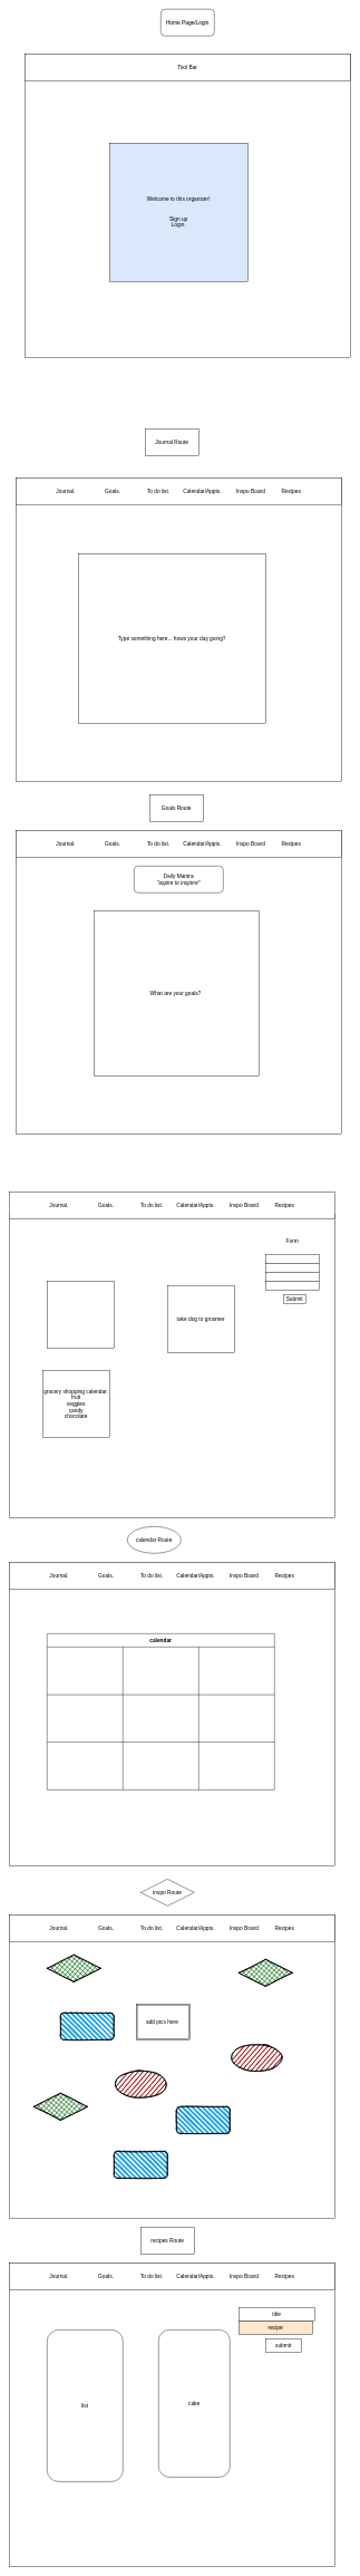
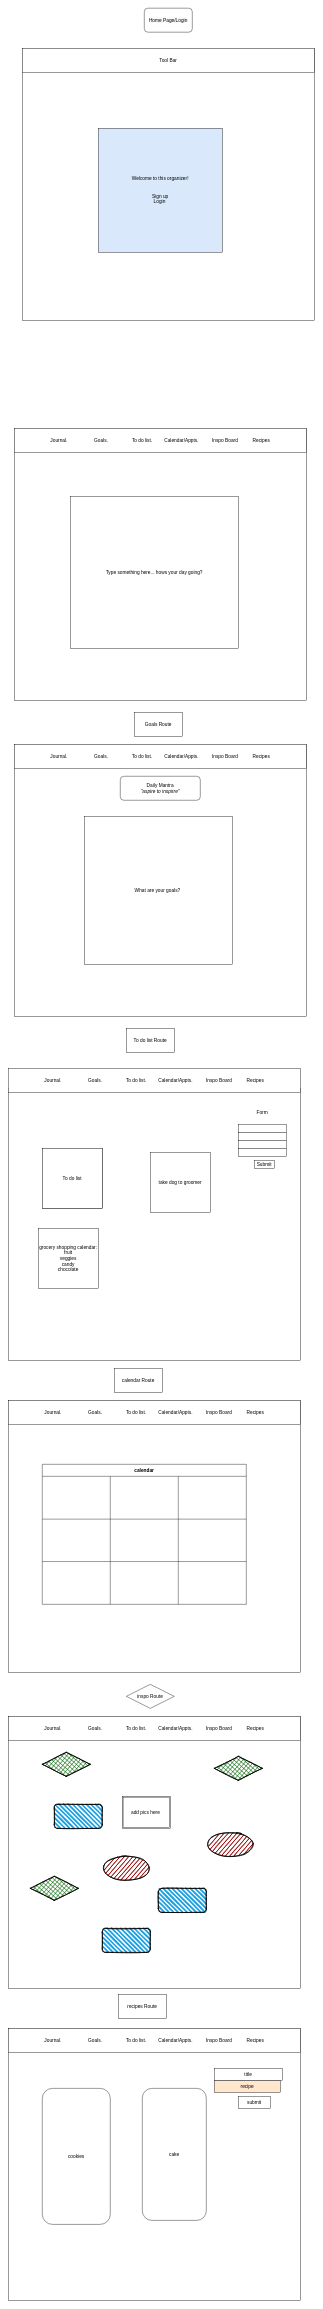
  <mxCell id="0" />
  <mxCell id="1" parent="0" />
  <mxCell id="2" value="" style="rounded=0;whiteSpace=wrap;html=1;" vertex="1" parent="1"><mxGeometry x="55" y="120" width="730" height="680" as="geometry" /></mxCell>
  <mxCell id="3" value="Tool Bar" style="rounded=0;whiteSpace=wrap;html=1;" vertex="1" parent="1"><mxGeometry x="55" y="120" width="730" height="60" as="geometry" /></mxCell>
  <mxCell id="4" value="Welcome to this organizer!&lt;br&gt;&lt;br&gt;&lt;br&gt;Sign up&lt;br&gt;Login&amp;nbsp;" style="whiteSpace=wrap;html=1;aspect=fixed;fillColor=#dae8fc;" vertex="1" parent="1"><mxGeometry x="245" y="320" width="310" height="310" as="geometry" /></mxCell>
  <mxCell id="5" value="" style="rounded=0;whiteSpace=wrap;html=1;" vertex="1" parent="1"><mxGeometry x="35" y="1070" width="730" height="680" as="geometry" /></mxCell>
  <mxCell id="6" value="Journal.&amp;nbsp; &amp;nbsp; &amp;nbsp; &amp;nbsp; &amp;nbsp; &amp;nbsp; &amp;nbsp; &amp;nbsp; &amp;nbsp; &amp;nbsp; Goals.&amp;nbsp; &amp;nbsp; &amp;nbsp; &amp;nbsp; &amp;nbsp; &amp;nbsp; &amp;nbsp; &amp;nbsp; &amp;nbsp; To do list.&amp;nbsp; &amp;nbsp; &amp;nbsp; &amp;nbsp; &amp;nbsp;Calendar/Appts.&amp;nbsp; &amp;nbsp; &amp;nbsp; &amp;nbsp; &amp;nbsp; Inspo Board&amp;nbsp; &amp;nbsp; &amp;nbsp; &amp;nbsp; &amp;nbsp; &amp;nbsp;Recipes" style="rounded=0;whiteSpace=wrap;html=1;" vertex="1" parent="1"><mxGeometry x="35" y="1070" width="730" height="60" as="geometry" /></mxCell>
  <mxCell id="7" value="Type something here... hows your day going?" style="rounded=0;whiteSpace=wrap;html=1;" vertex="1" parent="1"><mxGeometry x="175" y="1240" width="420" height="380" as="geometry" /></mxCell>
- <mxCell id="8" value="Journal Route" style="whiteSpace=wrap;html=1;" vertex="1" parent="1"><mxGeometry x="325" y="960" width="120" height="60" as="geometry" /></mxCell>
  <mxCell id="9" value="" style="rounded=0;whiteSpace=wrap;html=1;" vertex="1" parent="1"><mxGeometry x="35" y="1860" width="730" height="680" as="geometry" /></mxCell>
  <mxCell id="10" value="Journal.&amp;nbsp; &amp;nbsp; &amp;nbsp; &amp;nbsp; &amp;nbsp; &amp;nbsp; &amp;nbsp; &amp;nbsp; &amp;nbsp; &amp;nbsp; Goals.&amp;nbsp; &amp;nbsp; &amp;nbsp; &amp;nbsp; &amp;nbsp; &amp;nbsp; &amp;nbsp; &amp;nbsp; &amp;nbsp; To do list.&amp;nbsp; &amp;nbsp; &amp;nbsp; &amp;nbsp; &amp;nbsp;Calendar/Appts.&amp;nbsp; &amp;nbsp; &amp;nbsp; &amp;nbsp; &amp;nbsp; Inspo Board&amp;nbsp; &amp;nbsp; &amp;nbsp; &amp;nbsp; &amp;nbsp; &amp;nbsp;Recipes" style="rounded=0;whiteSpace=wrap;html=1;" vertex="1" parent="1"><mxGeometry x="35" y="1860" width="730" height="60" as="geometry" /></mxCell>
  <mxCell id="11" value="Goals Route" style="whiteSpace=wrap;html=1;" vertex="1" parent="1"><mxGeometry x="335" y="1780" width="120" height="60" as="geometry" /></mxCell>
  <mxCell id="12" value="What are your goals?&amp;nbsp;" style="whiteSpace=wrap;html=1;aspect=fixed;" vertex="1" parent="1"><mxGeometry x="210" y="2040" width="370" height="370" as="geometry" /></mxCell>
  <mxCell id="13" value="Daily Mantra&lt;br&gt;&lt;i&gt;&quot;aspire to inspirre&quot;&lt;/i&gt;" style="rounded=1;whiteSpace=wrap;html=1;" vertex="1" parent="1"><mxGeometry x="300" y="1940" width="200" height="60" as="geometry" /></mxCell>
  <mxCell id="14" value="" style="rounded=0;whiteSpace=wrap;html=1;" vertex="1" parent="1"><mxGeometry x="20" y="2720" width="730" height="680" as="geometry" /></mxCell>
  <mxCell id="15" value="Journal.&amp;nbsp; &amp;nbsp; &amp;nbsp; &amp;nbsp; &amp;nbsp; &amp;nbsp; &amp;nbsp; &amp;nbsp; &amp;nbsp; &amp;nbsp; Goals.&amp;nbsp; &amp;nbsp; &amp;nbsp; &amp;nbsp; &amp;nbsp; &amp;nbsp; &amp;nbsp; &amp;nbsp; &amp;nbsp; To do list.&amp;nbsp; &amp;nbsp; &amp;nbsp; &amp;nbsp; &amp;nbsp;Calendar/Appts.&amp;nbsp; &amp;nbsp; &amp;nbsp; &amp;nbsp; &amp;nbsp; Inspo Board&amp;nbsp; &amp;nbsp; &amp;nbsp; &amp;nbsp; &amp;nbsp; &amp;nbsp;Recipes" style="rounded=0;whiteSpace=wrap;html=1;" vertex="1" parent="1"><mxGeometry x="20" y="2670" width="730" height="60" as="geometry" /></mxCell>
  <mxCell id="16" value="" style="rounded=0;whiteSpace=wrap;html=1;" vertex="1" parent="1"><mxGeometry x="595" y="2810" width="120" height="20" as="geometry" /></mxCell>
  <mxCell id="17" value="" style="rounded=0;whiteSpace=wrap;html=1;" vertex="1" parent="1"><mxGeometry x="595" y="2830" width="120" height="20" as="geometry" /></mxCell>
  <mxCell id="18" value="" style="rounded=0;whiteSpace=wrap;html=1;" vertex="1" parent="1"><mxGeometry x="595" y="2850" width="120" height="20" as="geometry" /></mxCell>
  <mxCell id="19" value="" style="rounded=0;whiteSpace=wrap;html=1;" vertex="1" parent="1"><mxGeometry x="595" y="2870" width="120" height="20" as="geometry" /></mxCell>
  <mxCell id="20" value="Submit" style="rounded=0;whiteSpace=wrap;html=1;" vertex="1" parent="1"><mxGeometry x="635" y="2900" width="50" height="20" as="geometry" /></mxCell>
  <mxCell id="21" value="Form" style="text;html=1;strokeColor=none;fillColor=none;align=center;verticalAlign=middle;whiteSpace=wrap;rounded=0;" vertex="1" parent="1"><mxGeometry x="635" y="2770" width="40" height="20" as="geometry" /></mxCell>
  <mxCell id="22" value="" style="whiteSpace=wrap;html=1;aspect=fixed;" vertex="1" parent="1"><mxGeometry x="105" y="2870" width="150" height="150" as="geometry" /></mxCell>
+ <mxCell id="23" value="To do list" style="whiteSpace=wrap;html=1;aspect=fixed;" vertex="1" parent="1"><mxGeometry x="105" y="2870" width="150" height="150" as="geometry" /></mxCell>
  <mxCell id="24" value="grocery shopping calendar:&lt;br&gt;fruit&lt;br&gt;veggies&lt;br&gt;candy&lt;br&gt;chocolate" style="whiteSpace=wrap;html=1;aspect=fixed;" vertex="1" parent="1"><mxGeometry x="95" y="3070" width="150" height="150" as="geometry" /></mxCell>
  <mxCell id="25" value="take dog to groomer" style="whiteSpace=wrap;html=1;aspect=fixed;" vertex="1" parent="1"><mxGeometry x="375" y="2880" width="150" height="150" as="geometry" /></mxCell>
+ <mxCell id="26" value="To do list Route" style="whiteSpace=wrap;html=1;" vertex="1" parent="1"><mxGeometry x="315" y="2570" width="120" height="60" as="geometry" /></mxCell>
  <mxCell id="27" value="&lt;meta charset=&quot;utf-8&quot;&gt;&lt;span style=&quot;color: rgb(0, 0, 0); font-family: helvetica; font-size: 12px; font-style: normal; font-weight: 400; letter-spacing: normal; text-align: center; text-indent: 0px; text-transform: none; word-spacing: 0px; background-color: rgb(248, 249, 250); display: inline; float: none;&quot;&gt;Home Page/Login&lt;/span&gt;" style="whiteSpace=wrap;html=1;rounded=1;" vertex="1" parent="1"><mxGeometry x="360" y="20" width="120" height="60" as="geometry" /></mxCell>
  <mxCell id="28" value="" style="rounded=0;whiteSpace=wrap;html=1;" vertex="1" parent="1"><mxGeometry x="20" y="3500" width="730" height="680" as="geometry" /></mxCell>
  <mxCell id="29" value="Journal.&amp;nbsp; &amp;nbsp; &amp;nbsp; &amp;nbsp; &amp;nbsp; &amp;nbsp; &amp;nbsp; &amp;nbsp; &amp;nbsp; &amp;nbsp; Goals.&amp;nbsp; &amp;nbsp; &amp;nbsp; &amp;nbsp; &amp;nbsp; &amp;nbsp; &amp;nbsp; &amp;nbsp; &amp;nbsp; To do list.&amp;nbsp; &amp;nbsp; &amp;nbsp; &amp;nbsp; &amp;nbsp;Calendar/Appts.&amp;nbsp; &amp;nbsp; &amp;nbsp; &amp;nbsp; &amp;nbsp; Inspo Board&amp;nbsp; &amp;nbsp; &amp;nbsp; &amp;nbsp; &amp;nbsp; &amp;nbsp;Recipes" style="rounded=0;whiteSpace=wrap;html=1;" vertex="1" parent="1"><mxGeometry x="20" y="3500" width="730" height="60" as="geometry" /></mxCell>
- <mxCell id="30" value="calendar Route" style="ellipse;whiteSpace=wrap;html=1;" vertex="1" parent="1"><mxGeometry x="285" y="3420" width="120" height="60" as="geometry" /></mxCell>
+ <mxCell id="30" value="calendar Route" style="whiteSpace=wrap;html=1;" vertex="1" parent="1"><mxGeometry x="285" y="3420" width="120" height="60" as="geometry" /></mxCell>
  <mxCell id="31" value="calendar" style="shape=table;html=1;whiteSpace=wrap;startSize=30;container=1;collapsible=0;childLayout=tableLayout;fontStyle=1;align=center;" vertex="1" parent="1"><mxGeometry x="105" y="3660" width="510" height="350" as="geometry" /></mxCell>
  <mxCell id="32" value="" style="shape=partialRectangle;html=1;whiteSpace=wrap;collapsible=0;dropTarget=0;pointerEvents=0;fillColor=none;top=0;left=0;bottom=0;right=0;points=[[0,0.5],[1,0.5]];portConstraint=eastwest;" vertex="1" parent="31"><mxGeometry y="30" width="510" height="107" as="geometry" /></mxCell>
  <mxCell id="33" value="" style="shape=partialRectangle;html=1;whiteSpace=wrap;connectable=0;fillColor=none;top=0;left=0;bottom=0;right=0;overflow=hidden;" vertex="1" parent="32"><mxGeometry width="170" height="107" as="geometry" /></mxCell>
  <mxCell id="34" value="" style="shape=partialRectangle;html=1;whiteSpace=wrap;connectable=0;fillColor=none;top=0;left=0;bottom=0;right=0;overflow=hidden;" vertex="1" parent="32"><mxGeometry x="170" width="170" height="107" as="geometry" /></mxCell>
  <mxCell id="35" value="" style="shape=partialRectangle;html=1;whiteSpace=wrap;connectable=0;fillColor=none;top=0;left=0;bottom=0;right=0;overflow=hidden;" vertex="1" parent="32"><mxGeometry x="340" width="170" height="107" as="geometry" /></mxCell>
  <mxCell id="36" value="" style="shape=partialRectangle;html=1;whiteSpace=wrap;collapsible=0;dropTarget=0;pointerEvents=0;fillColor=none;top=0;left=0;bottom=0;right=0;points=[[0,0.5],[1,0.5]];portConstraint=eastwest;" vertex="1" parent="31"><mxGeometry y="137" width="510" height="106" as="geometry" /></mxCell>
  <mxCell id="37" value="" style="shape=partialRectangle;html=1;whiteSpace=wrap;connectable=0;fillColor=none;top=0;left=0;bottom=0;right=0;overflow=hidden;" vertex="1" parent="36"><mxGeometry width="170" height="106" as="geometry" /></mxCell>
  <mxCell id="38" value="" style="shape=partialRectangle;html=1;whiteSpace=wrap;connectable=0;fillColor=none;top=0;left=0;bottom=0;right=0;overflow=hidden;" vertex="1" parent="36"><mxGeometry x="170" width="170" height="106" as="geometry" /></mxCell>
  <mxCell id="39" value="" style="shape=partialRectangle;html=1;whiteSpace=wrap;connectable=0;fillColor=none;top=0;left=0;bottom=0;right=0;overflow=hidden;" vertex="1" parent="36"><mxGeometry x="340" width="170" height="106" as="geometry" /></mxCell>
  <mxCell id="40" value="" style="shape=partialRectangle;html=1;whiteSpace=wrap;collapsible=0;dropTarget=0;pointerEvents=0;fillColor=none;top=0;left=0;bottom=0;right=0;points=[[0,0.5],[1,0.5]];portConstraint=eastwest;" vertex="1" parent="31"><mxGeometry y="243" width="510" height="107" as="geometry" /></mxCell>
  <mxCell id="41" value="" style="shape=partialRectangle;html=1;whiteSpace=wrap;connectable=0;fillColor=none;top=0;left=0;bottom=0;right=0;overflow=hidden;" vertex="1" parent="40"><mxGeometry width="170" height="107" as="geometry" /></mxCell>
  <mxCell id="42" value="" style="shape=partialRectangle;html=1;whiteSpace=wrap;connectable=0;fillColor=none;top=0;left=0;bottom=0;right=0;overflow=hidden;" vertex="1" parent="40"><mxGeometry x="170" width="170" height="107" as="geometry" /></mxCell>
  <mxCell id="43" value="" style="shape=partialRectangle;html=1;whiteSpace=wrap;connectable=0;fillColor=none;top=0;left=0;bottom=0;right=0;overflow=hidden;" vertex="1" parent="40"><mxGeometry x="340" width="170" height="107" as="geometry" /></mxCell>
  <mxCell id="44" value="" style="rounded=0;whiteSpace=wrap;html=1;" vertex="1" parent="1"><mxGeometry x="20" y="4290" width="730" height="680" as="geometry" /></mxCell>
  <mxCell id="45" value="inspo Route" style="rhombus;whiteSpace=wrap;html=1;" vertex="1" parent="1"><mxGeometry x="315" y="4210" width="120" height="60" as="geometry" /></mxCell>
  <mxCell id="46" value="Journal.&amp;nbsp; &amp;nbsp; &amp;nbsp; &amp;nbsp; &amp;nbsp; &amp;nbsp; &amp;nbsp; &amp;nbsp; &amp;nbsp; &amp;nbsp; Goals.&amp;nbsp; &amp;nbsp; &amp;nbsp; &amp;nbsp; &amp;nbsp; &amp;nbsp; &amp;nbsp; &amp;nbsp; &amp;nbsp; To do list.&amp;nbsp; &amp;nbsp; &amp;nbsp; &amp;nbsp; &amp;nbsp;Calendar/Appts.&amp;nbsp; &amp;nbsp; &amp;nbsp; &amp;nbsp; &amp;nbsp; Inspo Board&amp;nbsp; &amp;nbsp; &amp;nbsp; &amp;nbsp; &amp;nbsp; &amp;nbsp;Recipes" style="rounded=0;whiteSpace=wrap;html=1;" vertex="1" parent="1"><mxGeometry x="20" y="4290" width="730" height="60" as="geometry" /></mxCell>
  <mxCell id="47" value="add pics here&amp;nbsp;" style="shape=ext;double=1;rounded=0;whiteSpace=wrap;html=1;" vertex="1" parent="1"><mxGeometry x="305" y="4490" width="120" height="80" as="geometry" /></mxCell>
  <mxCell id="48" value="" style="rounded=1;whiteSpace=wrap;html=1;strokeWidth=2;fillWeight=4;hachureGap=8;hachureAngle=45;fillColor=#1ba1e2;sketch=1;" vertex="1" parent="1"><mxGeometry x="395" y="4720" width="120" height="60" as="geometry" /></mxCell>
  <mxCell id="49" value="" style="ellipse;whiteSpace=wrap;html=1;strokeWidth=2;fillWeight=2;hachureGap=8;fillColor=#990000;fillStyle=dots;sketch=1;" vertex="1" parent="1"><mxGeometry x="515" y="4580" width="120" height="60" as="geometry" /></mxCell>
  <mxCell id="50" value="" style="rhombus;whiteSpace=wrap;html=1;strokeWidth=2;fillWeight=-1;hachureGap=8;fillStyle=cross-hatch;fillColor=#006600;sketch=1;" vertex="1" parent="1"><mxGeometry x="75" y="4690" width="120" height="60" as="geometry" /></mxCell>
  <mxCell id="51" value="" style="rounded=1;whiteSpace=wrap;html=1;strokeWidth=2;fillWeight=4;hachureGap=8;hachureAngle=45;fillColor=#1ba1e2;sketch=1;" vertex="1" parent="1"><mxGeometry x="255" y="4820" width="120" height="60" as="geometry" /></mxCell>
  <mxCell id="52" value="" style="rounded=1;whiteSpace=wrap;html=1;strokeWidth=2;fillWeight=4;hachureGap=8;hachureAngle=45;fillColor=#1ba1e2;sketch=1;" vertex="1" parent="1"><mxGeometry x="135" y="4510" width="120" height="60" as="geometry" /></mxCell>
  <mxCell id="53" value="" style="ellipse;whiteSpace=wrap;html=1;strokeWidth=2;fillWeight=2;hachureGap=8;fillColor=#990000;fillStyle=dots;sketch=1;" vertex="1" parent="1"><mxGeometry x="255" y="4640" width="120" height="60" as="geometry" /></mxCell>
  <mxCell id="54" value="" style="rhombus;whiteSpace=wrap;html=1;strokeWidth=2;fillWeight=-1;hachureGap=8;fillStyle=cross-hatch;fillColor=#006600;sketch=1;" vertex="1" parent="1"><mxGeometry x="105" y="4380" width="120" height="60" as="geometry" /></mxCell>
  <mxCell id="55" value="" style="rhombus;whiteSpace=wrap;html=1;strokeWidth=2;fillWeight=-1;hachureGap=8;fillStyle=cross-hatch;fillColor=#006600;sketch=1;" vertex="1" parent="1"><mxGeometry x="535" y="4390" width="120" height="60" as="geometry" /></mxCell>
  <mxCell id="56" value="" style="rounded=0;whiteSpace=wrap;html=1;" vertex="1" parent="1"><mxGeometry x="20" y="5070" width="730" height="680" as="geometry" /></mxCell>
- <mxCell id="57" value="recipes Route" style="whiteSpace=wrap;html=1;" vertex="1" parent="1"><mxGeometry x="315" y="4990" width="120" height="60" as="geometry" /></mxCell>
+ <mxCell id="57" value="recipes Route" style="whiteSpace=wrap;html=1;" vertex="1" parent="1"><mxGeometry x="295" y="4985" width="120" height="60" as="geometry" /></mxCell>
  <mxCell id="58" value="Journal.&amp;nbsp; &amp;nbsp; &amp;nbsp; &amp;nbsp; &amp;nbsp; &amp;nbsp; &amp;nbsp; &amp;nbsp; &amp;nbsp; &amp;nbsp; Goals.&amp;nbsp; &amp;nbsp; &amp;nbsp; &amp;nbsp; &amp;nbsp; &amp;nbsp; &amp;nbsp; &amp;nbsp; &amp;nbsp; To do list.&amp;nbsp; &amp;nbsp; &amp;nbsp; &amp;nbsp; &amp;nbsp;Calendar/Appts.&amp;nbsp; &amp;nbsp; &amp;nbsp; &amp;nbsp; &amp;nbsp; Inspo Board&amp;nbsp; &amp;nbsp; &amp;nbsp; &amp;nbsp; &amp;nbsp; &amp;nbsp;Recipes" style="rounded=0;whiteSpace=wrap;html=1;" vertex="1" parent="1"><mxGeometry x="20" y="5070" width="730" height="60" as="geometry" /></mxCell>
  <mxCell id="59" value="recipe" style="rounded=0;whiteSpace=wrap;html=1;fillColor=#ffe6cc;" vertex="1" parent="1"><mxGeometry x="535" y="5200" width="165" height="30" as="geometry" /></mxCell>
  <mxCell id="60" value="sub&lt;span style=&quot;color: rgba(0 , 0 , 0 , 0) ; font-family: monospace ; font-size: 0px&quot;&gt;%3CmxGraphModel%3E%3Croot%3E%3CmxCell%20id%3D%220%22%2F%3E%3CmxCell%20id%3D%221%22%20parent%3D%220%22%2F%3E%3CmxCell%20id%3D%222%22%20value%3D%22form%22%20style%3D%22rounded%3D0%3BwhiteSpace%3Dwrap%3Bhtml%3D1%3B%22%20vertex%3D%221%22%20parent%3D%221%22%3E%3CmxGeometry%20x%3D%22530%22%20y%3D%225200%22%20width%3D%22195%22%20height%3D%2280%22%20as%3D%22geometry%22%2F%3E%3C%2FmxCell%3E%3C%2Froot%3E%3C%2FmxGraphModel%3&lt;/span&gt;mit" style="rounded=0;whiteSpace=wrap;html=1;" vertex="1" parent="1"><mxGeometry x="595" y="5240" width="80" height="30" as="geometry" /></mxCell>
  <mxCell id="61" value="title" style="rounded=0;whiteSpace=wrap;html=1;" vertex="1" parent="1"><mxGeometry x="535" y="5170" width="170" height="30" as="geometry" /></mxCell>
  <mxCell id="62" value="cake" style="rounded=1;whiteSpace=wrap;html=1;" vertex="1" parent="1"><mxGeometry x="355" y="5220" width="160" height="330" as="geometry" /></mxCell>
- <mxCell id="63" value="list" style="rounded=1;whiteSpace=wrap;html=1;" vertex="1" parent="1"><mxGeometry x="105" y="5220" width="170" height="340" as="geometry" /></mxCell>
+ <mxCell id="63" value="cookies" style="rounded=1;whiteSpace=wrap;html=1;" vertex="1" parent="1"><mxGeometry x="105" y="5220" width="170" height="340" as="geometry" /></mxCell>
